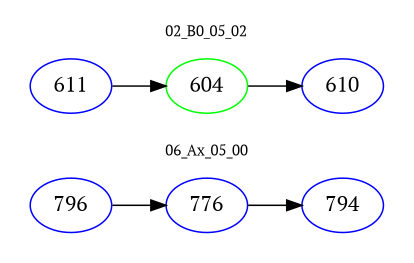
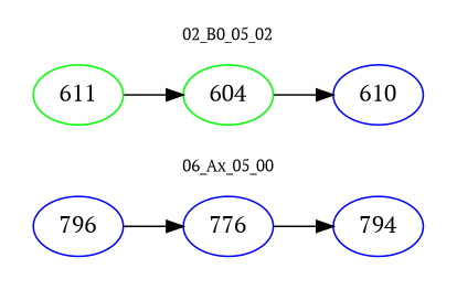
  digraph {
    fontname="PT Serif"
    rankdir=LR
    node [color=blue fontname="PT Serif"]
    edge [color=black fontname="PT Serif"]
    n1 [label=796]
    n2 [label=776]
    n3 [label=794]
-   n4 [label=611]
+   n4 [color=green label=611]
    n5 [color=green label=604]
    n6 [label=610]
    subgraph cluster_1 {
      color=white
      fontsize=10
      label="06_Ax_05_00"
      n1
      n2
      n3
    }
    subgraph cluster_2 {
      color=white
      fontsize=10
      label="02_B0_05_02"
      n4
      n5
      n6
    }
    n1 -> n2
    n2 -> n3
    n4 -> n5
    n5 -> n6
  }
